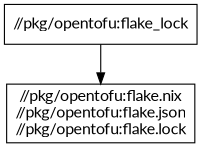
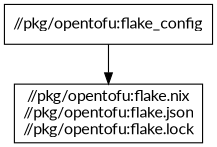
  digraph {
    fontname=Lato
    node [shape=box fontname=Lato]
-   "//pkg/opentofu:flake_config" [label="//pkg/opentofu:flake_lock"]
+   "//pkg/opentofu:flake_config"
    "//pkg/opentofu:flake.nix\n//pkg/opentofu:flake.json\n//pkg/opentofu:flake.lock"
    "//pkg/opentofu:flake_config" -> "//pkg/opentofu:flake.nix\n//pkg/opentofu:flake.json\n//pkg/opentofu:flake.lock" [fontname=Lato]
  }
